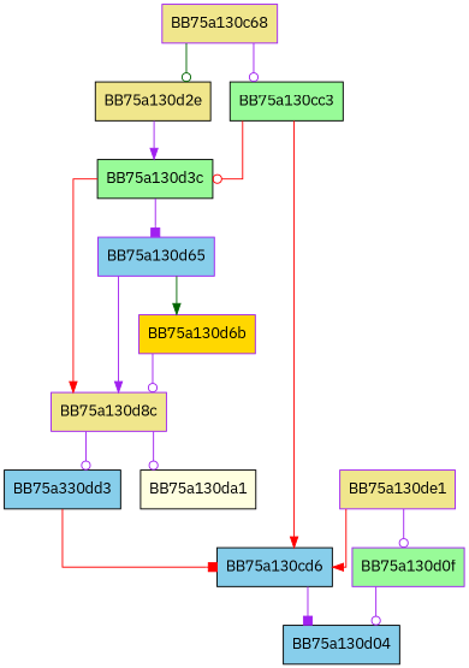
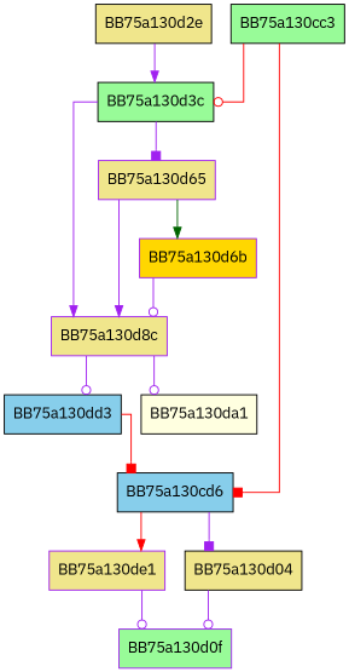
  digraph {
    fontname="IBM Plex Sans"
    splines=ortho
    node [color=black fillcolor=khaki fontname="IBM Plex Sans" shape=box style=filled]
    edge [arrowhead=odot color=purple fontname="IBM Plex Sans"]
-   BB75a130c68 [color=purple]
    BB75a130d2e
    BB75a130cc3 [fillcolor=palegreen]
    BB75a130d3c [fillcolor=palegreen]
    BB75a130cd6 [fillcolor=skyblue]
    BB75a130d8c [color=purple]
-   BB75a130d65 [color=purple fillcolor=skyblue]
+   BB75a130d65 [color=purple]
    BB75a130de1 [color=purple]
-   BB75a130d04 [fillcolor=skyblue]
-   BB75a130dd3 [fillcolor=skyblue label=BB75a330dd3]
+   BB75a130d04
+   BB75a130dd3 [fillcolor=skyblue]
    BB75a130da1 [fillcolor=lightyellow]
    BB75a130d6b [color=purple fillcolor=gold]
    BB75a130d0f [color=purple fillcolor=palegreen]
-   BB75a130c68 -> BB75a130d2e [color=darkgreen]
-   BB75a130c68 -> BB75a130cc3
    BB75a130d2e -> BB75a130d3c [arrowhead=normal]
    BB75a130cc3 -> BB75a130d3c [color=red]
-   BB75a130cc3 -> BB75a130cd6 [arrowhead=normal color=red]
-   BB75a130d3c -> BB75a130d8c [arrowhead=normal color=red]
+   BB75a130cc3 -> BB75a130cd6 [arrowhead=box color=red]
+   BB75a130d3c -> BB75a130d8c [arrowhead=normal]
    BB75a130d3c -> BB75a130d65 [arrowhead=box]
-   BB75a130de1 -> BB75a130cd6 [arrowhead=normal color=red]
+   BB75a130cd6 -> BB75a130de1 [arrowhead=normal color=red]
    BB75a130cd6 -> BB75a130d04 [arrowhead=box]
    BB75a130d8c -> BB75a130dd3
    BB75a130d8c -> BB75a130da1
    BB75a130d65 -> BB75a130d8c [arrowhead=normal]
    BB75a130d65 -> BB75a130d6b [arrowhead=normal color=darkgreen]
    BB75a130de1 -> BB75a130d0f
-   BB75a130d0f -> BB75a130d04
+   BB75a130d04 -> BB75a130d0f
    BB75a130dd3 -> BB75a130cd6 [arrowhead=box color=red]
    BB75a130d6b -> BB75a130d8c
  }
